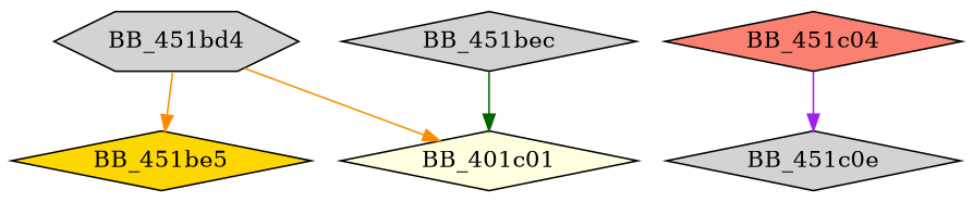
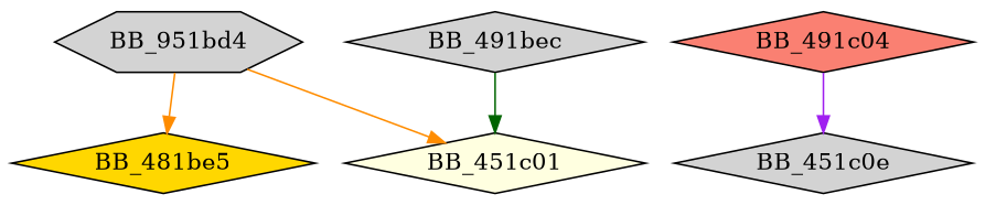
  digraph {
    node [fillcolor=lightgrey shape=diamond style=filled]
    edge [color=darkorange]
-   BB_451bd4 [shape=hexagon]
-   BB_451be5 [fillcolor=gold]
-   BB_451c01 [fillcolor=lightyellow label=BB_401c01]
-   BB_451c04 [fillcolor=salmon]
+   BB_451bd4 [shape=hexagon label=BB_951bd4]
+   BB_451be5 [fillcolor=gold label=BB_481be5]
+   BB_451c01 [fillcolor=lightyellow]
+   BB_451c04 [fillcolor=salmon label=BB_491c04]
    BB_451c0e
-   BB_451bec
+   BB_451bec [label=BB_491bec]
    BB_451bd4 -> BB_451be5
    BB_451bd4 -> BB_451c01
    BB_451c04 -> BB_451c0e [color=purple]
    BB_451bec -> BB_451c01 [color=darkgreen]
  }
